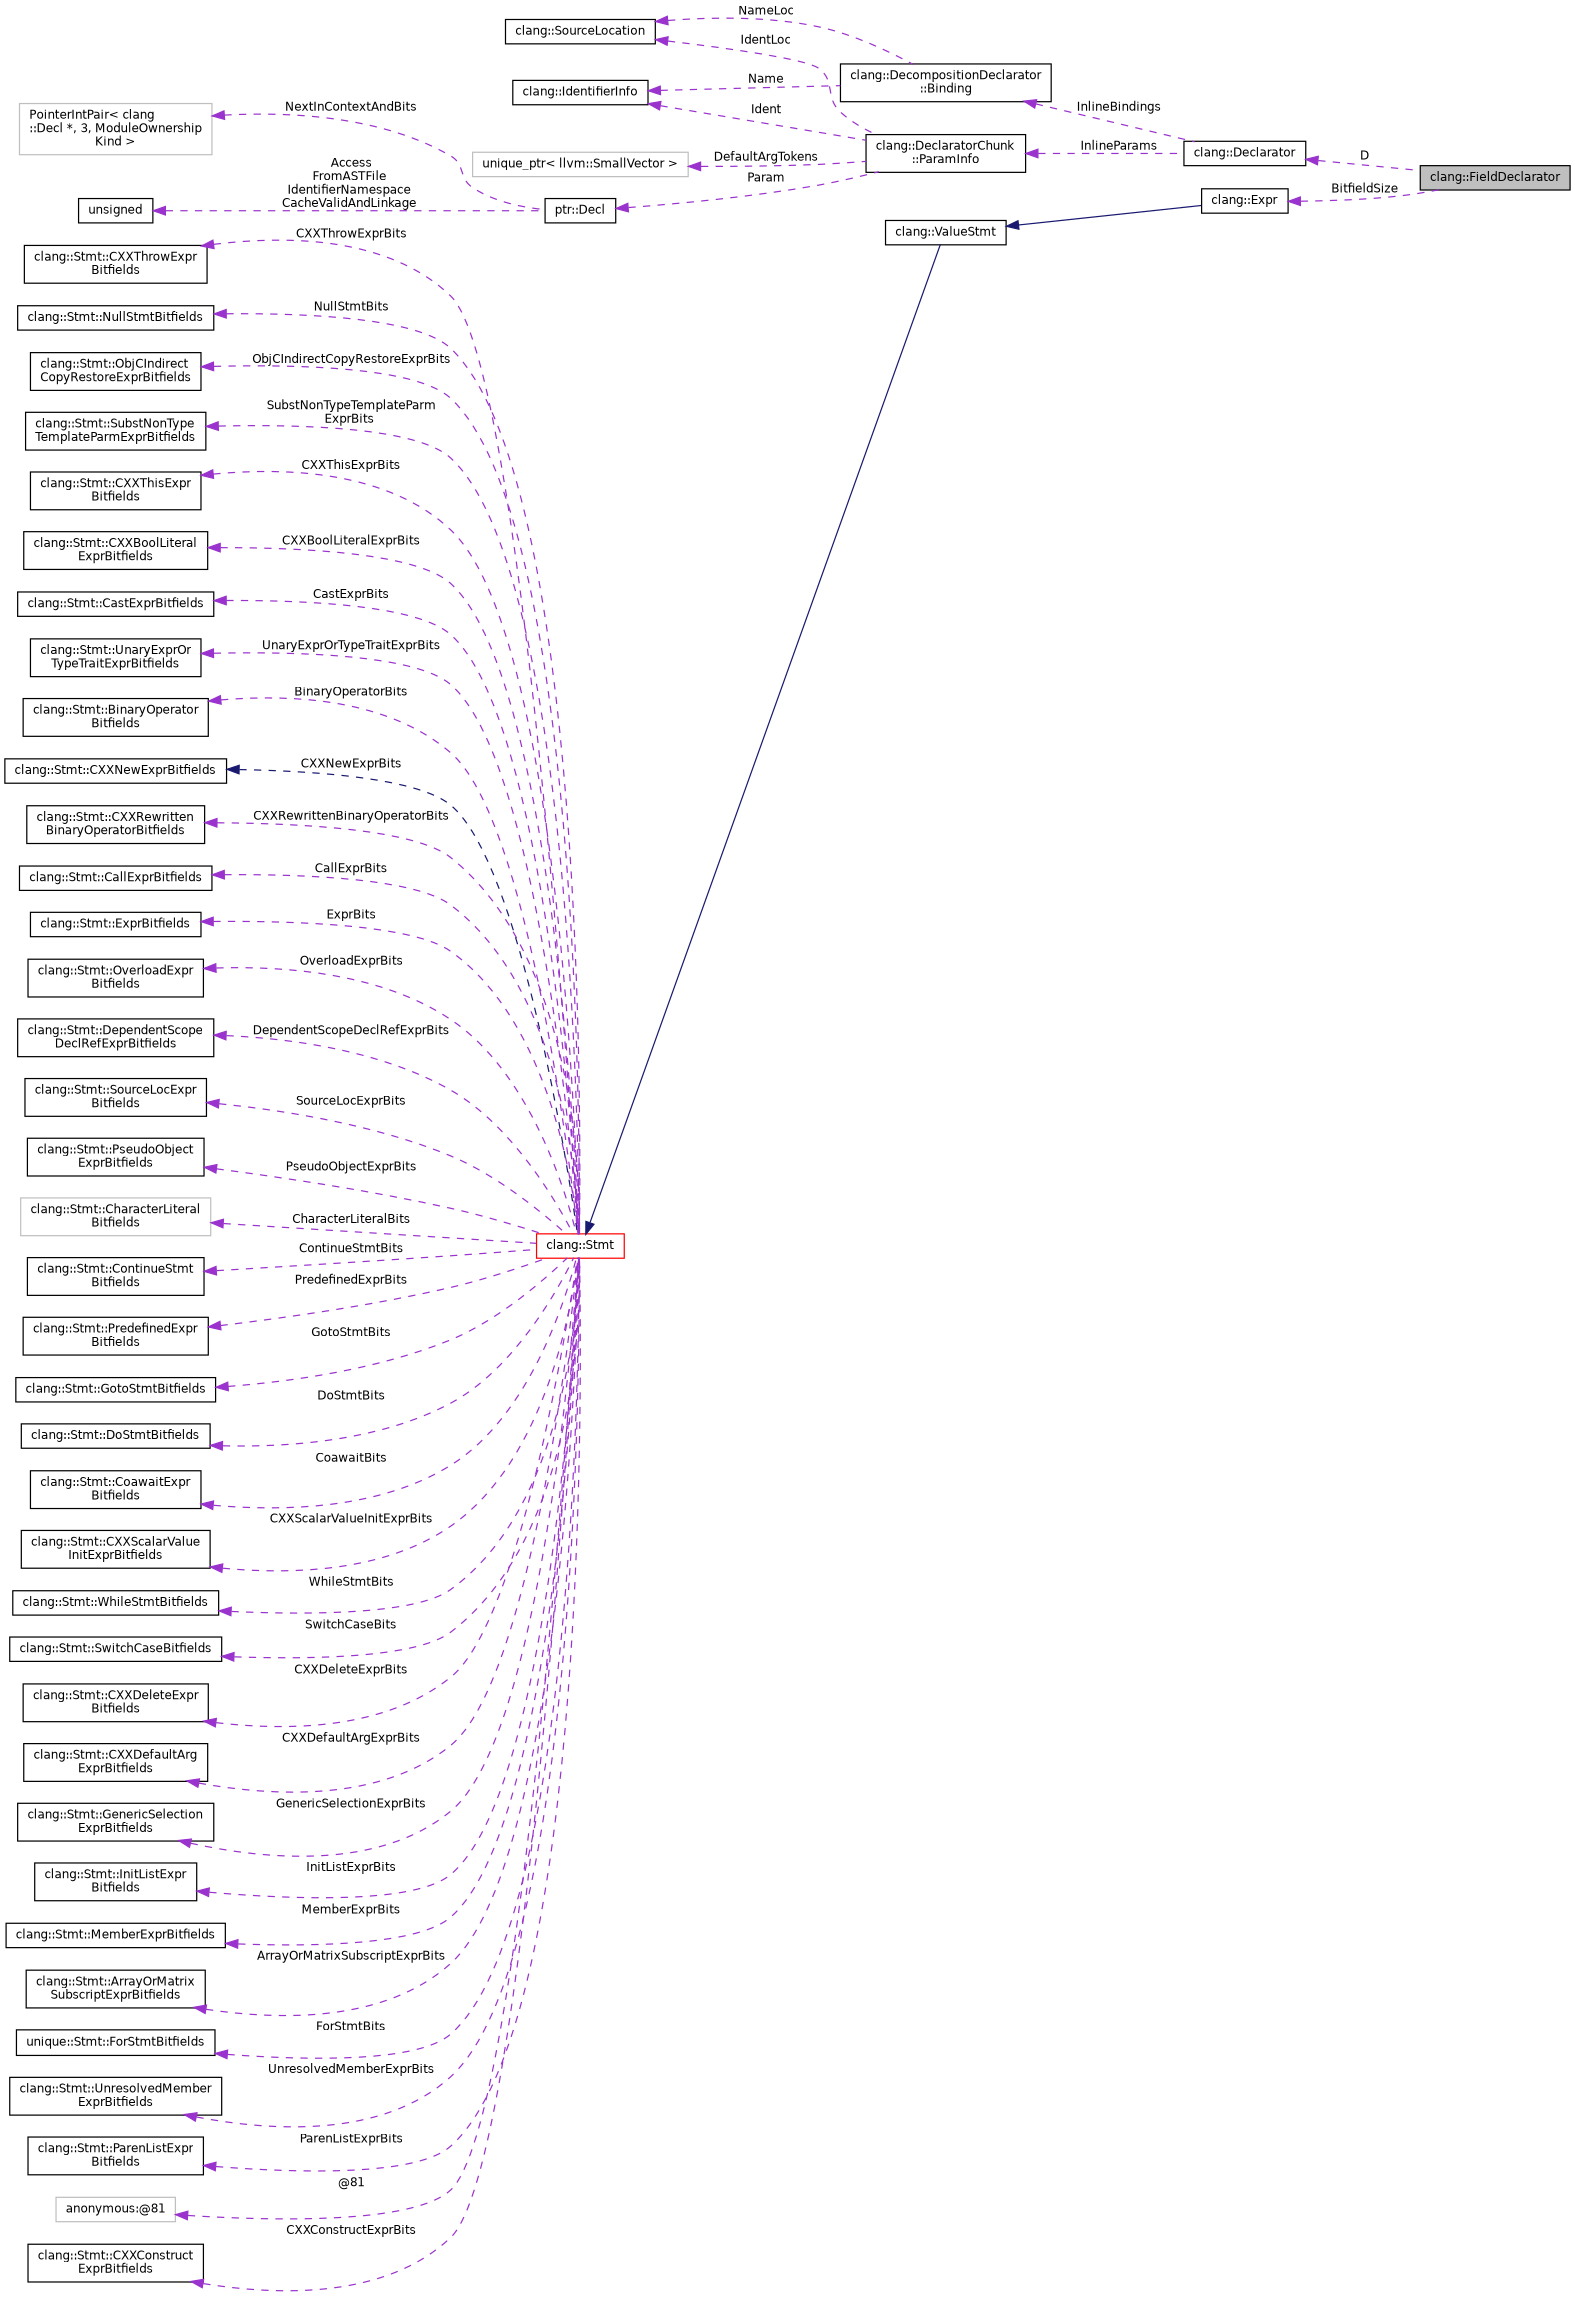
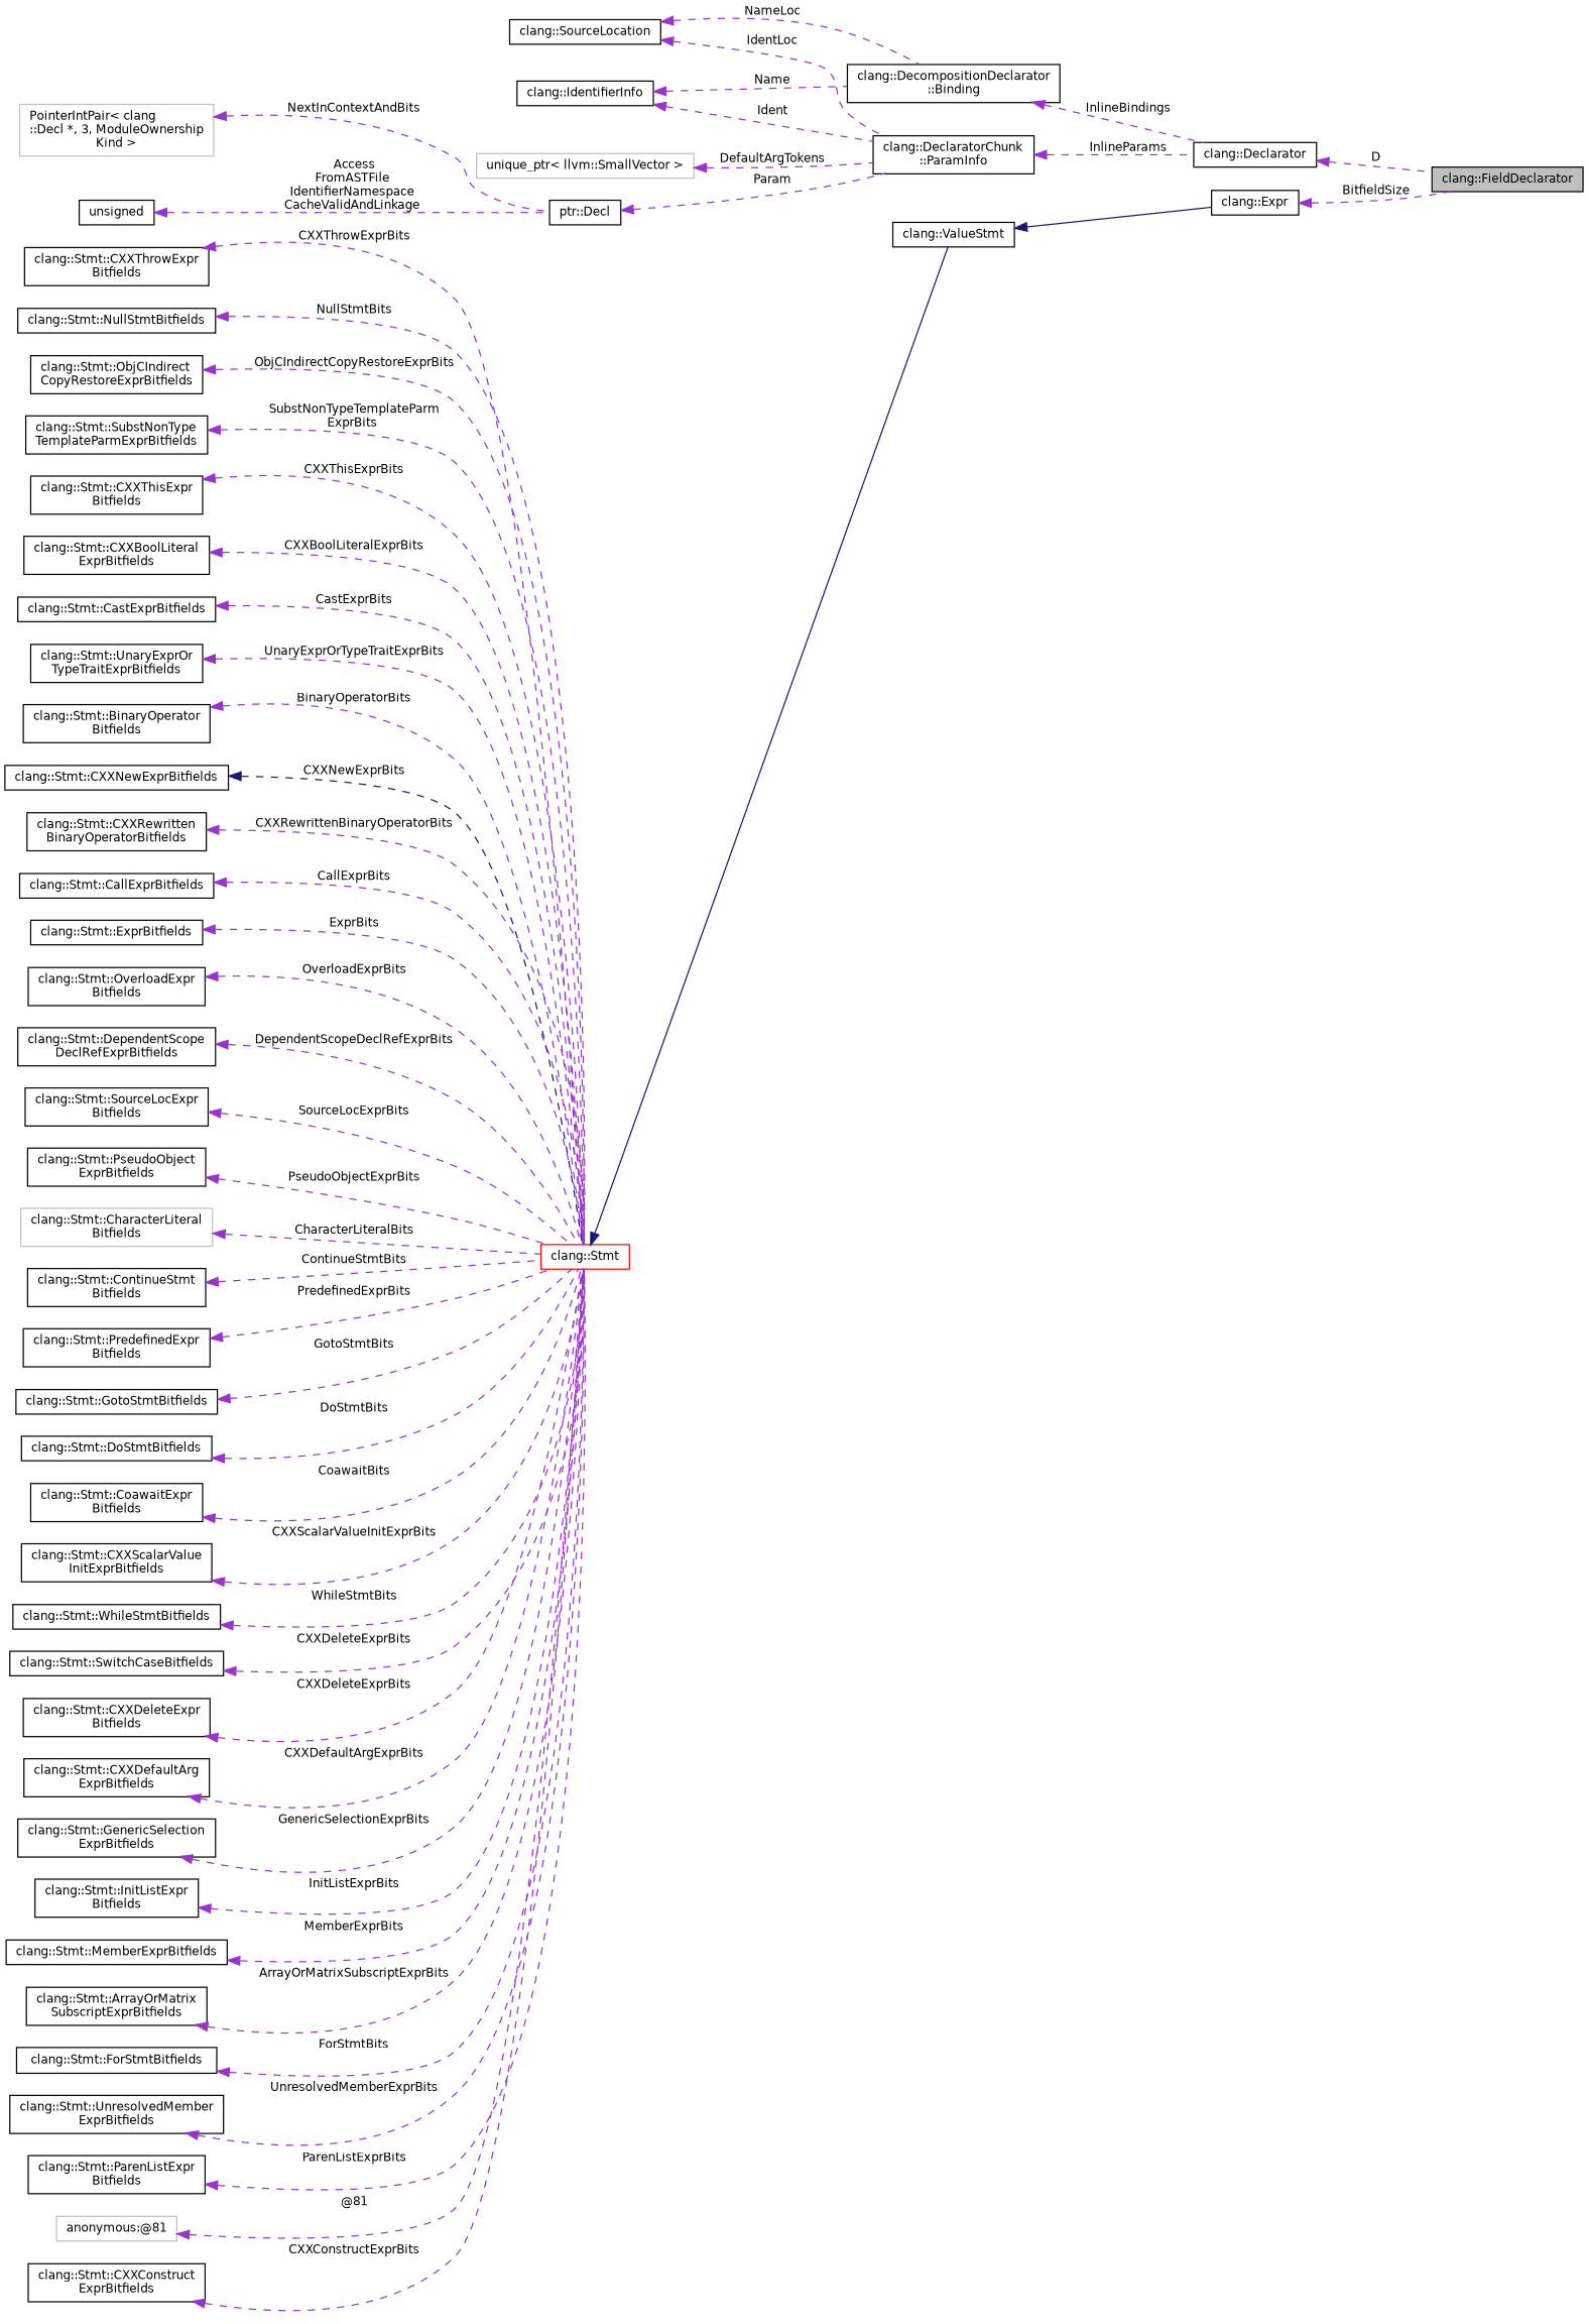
  digraph {
    fontname="DejaVu Sans"
    rankdir=LR
    node [color=black fontname="DejaVu Sans" fontsize=10 shape=record]
    edge [color=darkorchid3 dir=back fontname="DejaVu Sans" fontsize=10 labelfontname=Helvetica labelfontsize=10 style=dashed]
    n1 [fillcolor=grey75 fontcolor=black height=0.2 label="clang::FieldDeclarator" style=filled width=0.4]
    n2 [height=0.2 label="clang::Declarator" width=0.4]
    n3 [height=0.2 label="clang::DecompositionDeclarator\l::Binding" width=0.4]
    n4 [height=0.2 label="clang::SourceLocation" width=0.4]
    n5 [height=0.2 label="clang::DeclaratorChunk\l::ParamInfo" width=0.4]
    n6 [height=0.2 label="clang::IdentifierInfo" width=0.4]
    n7 [color=grey75 height=0.2 label="unique_ptr\< llvm::SmallVector \>" width=0.4]
    n8 [height=0.2 label="ptr::Decl" width=0.4]
    n9 [color=grey75 height=0.2 label="PointerIntPair\< clang\l::Decl *, 3, ModuleOwnership\lKind \>" width=0.4]
    n10 [height=0.2 label=unsigned width=0.4]
    n11 [height=0.2 label="clang::Expr" width=0.4]
    n12 [height=0.2 label="clang::ValueStmt" width=0.4]
    n13 [color=red height=0.2 label="clang::Stmt" width=0.4]
    n14 [height=0.2 label="clang::Stmt::CXXThrowExpr\lBitfields" width=0.4]
    n15 [height=0.2 label="clang::Stmt::NullStmtBitfields" width=0.4]
    n16 [height=0.2 label="clang::Stmt::ObjCIndirect\lCopyRestoreExprBitfields" width=0.4]
    n17 [height=0.2 label="clang::Stmt::SubstNonType\lTemplateParmExprBitfields" width=0.4]
    n18 [height=0.2 label="clang::Stmt::CXXThisExpr\lBitfields" width=0.4]
    n19 [height=0.2 label="clang::Stmt::CXXBoolLiteral\lExprBitfields" width=0.4]
    n20 [height=0.2 label="clang::Stmt::CastExprBitfields" width=0.4]
    n21 [height=0.2 label="clang::Stmt::UnaryExprOr\lTypeTraitExprBitfields" width=0.4]
    n22 [height=0.2 label="clang::Stmt::BinaryOperator\lBitfields" width=0.4]
    n23 [height=0.2 label="clang::Stmt::CXXNewExprBitfields" width=0.4]
    n24 [height=0.2 label="clang::Stmt::CXXRewritten\lBinaryOperatorBitfields" width=0.4]
    n25 [height=0.2 label="clang::Stmt::CallExprBitfields" width=0.4]
    n26 [height=0.2 label="clang::Stmt::ExprBitfields" width=0.4]
    n27 [height=0.2 label="clang::Stmt::OverloadExpr\lBitfields" width=0.4]
    n28 [height=0.2 label="clang::Stmt::DependentScope\lDeclRefExprBitfields" width=0.4]
    n29 [height=0.2 label="clang::Stmt::SourceLocExpr\lBitfields" width=0.4]
    n30 [height=0.2 label="clang::Stmt::PseudoObject\lExprBitfields" width=0.4]
    n31 [color=grey75 height=0.2 label="clang::Stmt::CharacterLiteral\lBitfields" width=0.4]
    n32 [height=0.2 label="clang::Stmt::ContinueStmt\lBitfields" width=0.4]
    n33 [height=0.2 label="clang::Stmt::PredefinedExpr\lBitfields" width=0.4]
    n34 [height=0.2 label="clang::Stmt::GotoStmtBitfields" width=0.4]
    n35 [height=0.2 label="clang::Stmt::DoStmtBitfields" width=0.4]
    n36 [height=0.2 label="clang::Stmt::CoawaitExpr\lBitfields" width=0.4]
    n37 [height=0.2 label="clang::Stmt::CXXScalarValue\lInitExprBitfields" width=0.4]
    n38 [height=0.2 label="clang::Stmt::WhileStmtBitfields" width=0.4]
    n39 [height=0.2 label="clang::Stmt::SwitchCaseBitfields" width=0.4]
    n40 [height=0.2 label="clang::Stmt::CXXDeleteExpr\lBitfields" width=0.4]
    n41 [height=0.2 label="clang::Stmt::CXXDefaultArg\lExprBitfields" width=0.4]
    n42 [height=0.2 label="clang::Stmt::GenericSelection\lExprBitfields" width=0.4]
    n43 [height=0.2 label="clang::Stmt::InitListExpr\lBitfields" width=0.4]
    n44 [height=0.2 label="clang::Stmt::MemberExprBitfields" width=0.4]
    n45 [height=0.2 label="clang::Stmt::ArrayOrMatrix\lSubscriptExprBitfields" width=0.4]
-   n46 [height=0.2 label="unique::Stmt::ForStmtBitfields" width=0.4]
+   n46 [height=0.2 label="clang::Stmt::ForStmtBitfields" width=0.4]
    n47 [height=0.2 label="clang::Stmt::UnresolvedMember\lExprBitfields" width=0.4]
    n48 [height=0.2 label="clang::Stmt::ParenListExpr\lBitfields" width=0.4]
    n49 [color=grey75 height=0.2 label="anonymous:@81" width=0.4]
    n50 [height=0.2 label="clang::Stmt::CXXConstruct\lExprBitfields" width=0.4]
    n2 -> n1 [label=" D"]
    n3 -> n2 [label=" InlineBindings"]
    n4 -> n3 [label=" NameLoc"]
    n4 -> n5 [label=" IdentLoc"]
    n5 -> n2 [label=" InlineParams"]
    n6 -> n3 [label=" Name"]
    n6 -> n5 [label=" Ident"]
    n7 -> n5 [label=" DefaultArgTokens"]
    n8 -> n5 [label=" Param"]
    n9 -> n8 [label=" NextInContextAndBits"]
    n10 -> n8 [label=" Access\nFromASTFile\nIdentifierNamespace\nCacheValidAndLinkage"]
    n11 -> n1 [label=" BitfieldSize"]
    n12 -> n11 [color=midnightblue style=solid]
    n13 -> n12 [color=midnightblue style=solid]
    n14 -> n13 [label=" CXXThrowExprBits"]
    n15 -> n13 [label=" NullStmtBits"]
    n16 -> n13 [label=" ObjCIndirectCopyRestoreExprBits"]
    n17 -> n13 [label=" SubstNonTypeTemplateParm\lExprBits"]
    n18 -> n13 [label=" CXXThisExprBits"]
    n19 -> n13 [label=" CXXBoolLiteralExprBits"]
    n20 -> n13 [label=" CastExprBits"]
    n21 -> n13 [label=" UnaryExprOrTypeTraitExprBits"]
    n22 -> n13 [label=" BinaryOperatorBits"]
    n23 -> n13 [color=midnightblue label=" CXXNewExprBits"]
    n24 -> n13 [label=" CXXRewrittenBinaryOperatorBits"]
    n25 -> n13 [label=" CallExprBits"]
    n26 -> n13 [label=" ExprBits"]
    n27 -> n13 [label=" OverloadExprBits"]
    n28 -> n13 [label=" DependentScopeDeclRefExprBits"]
    n29 -> n13 [label=" SourceLocExprBits"]
    n30 -> n13 [label=" PseudoObjectExprBits"]
    n31 -> n13 [label=" CharacterLiteralBits"]
    n32 -> n13 [label=" ContinueStmtBits"]
    n33 -> n13 [label=" PredefinedExprBits"]
    n34 -> n13 [label=" GotoStmtBits"]
    n35 -> n13 [label=" DoStmtBits"]
    n36 -> n13 [label=" CoawaitBits"]
    n37 -> n13 [label=" CXXScalarValueInitExprBits"]
    n38 -> n13 [label=" WhileStmtBits"]
-   n39 -> n13 [label=" SwitchCaseBits"]
+   n39 -> n13 [label=" CXXDeleteExprBits"]
    n40 -> n13 [label=" CXXDeleteExprBits"]
    n41 -> n13 [label=" CXXDefaultArgExprBits"]
    n42 -> n13 [label=" GenericSelectionExprBits"]
    n43 -> n13 [label=" InitListExprBits"]
    n44 -> n13 [label=" MemberExprBits"]
    n45 -> n13 [label=" ArrayOrMatrixSubscriptExprBits"]
    n46 -> n13 [label=" ForStmtBits"]
    n47 -> n13 [label=" UnresolvedMemberExprBits"]
    n48 -> n13 [label=" ParenListExprBits"]
    n49 -> n13 [label=" @81"]
    n50 -> n13 [label=" CXXConstructExprBits"]
  }
